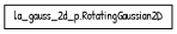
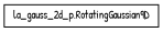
  digraph {
    rankdir=LR
    fontname="Patrick Hand"
-   n1 [color=black fillcolor=white fontname="Patrick Hand" fontsize=10 height=0.2 label="la_gauss_2d_p.RotatingGaussian2D" shape=record style=filled width=0.4]
+   n1 [color=black fillcolor=white fontname="Patrick Hand" fontsize=10 height=0.2 label="la_gauss_2d_p.RotatingGaussian9D" shape=record style=filled width=0.4]
  }
